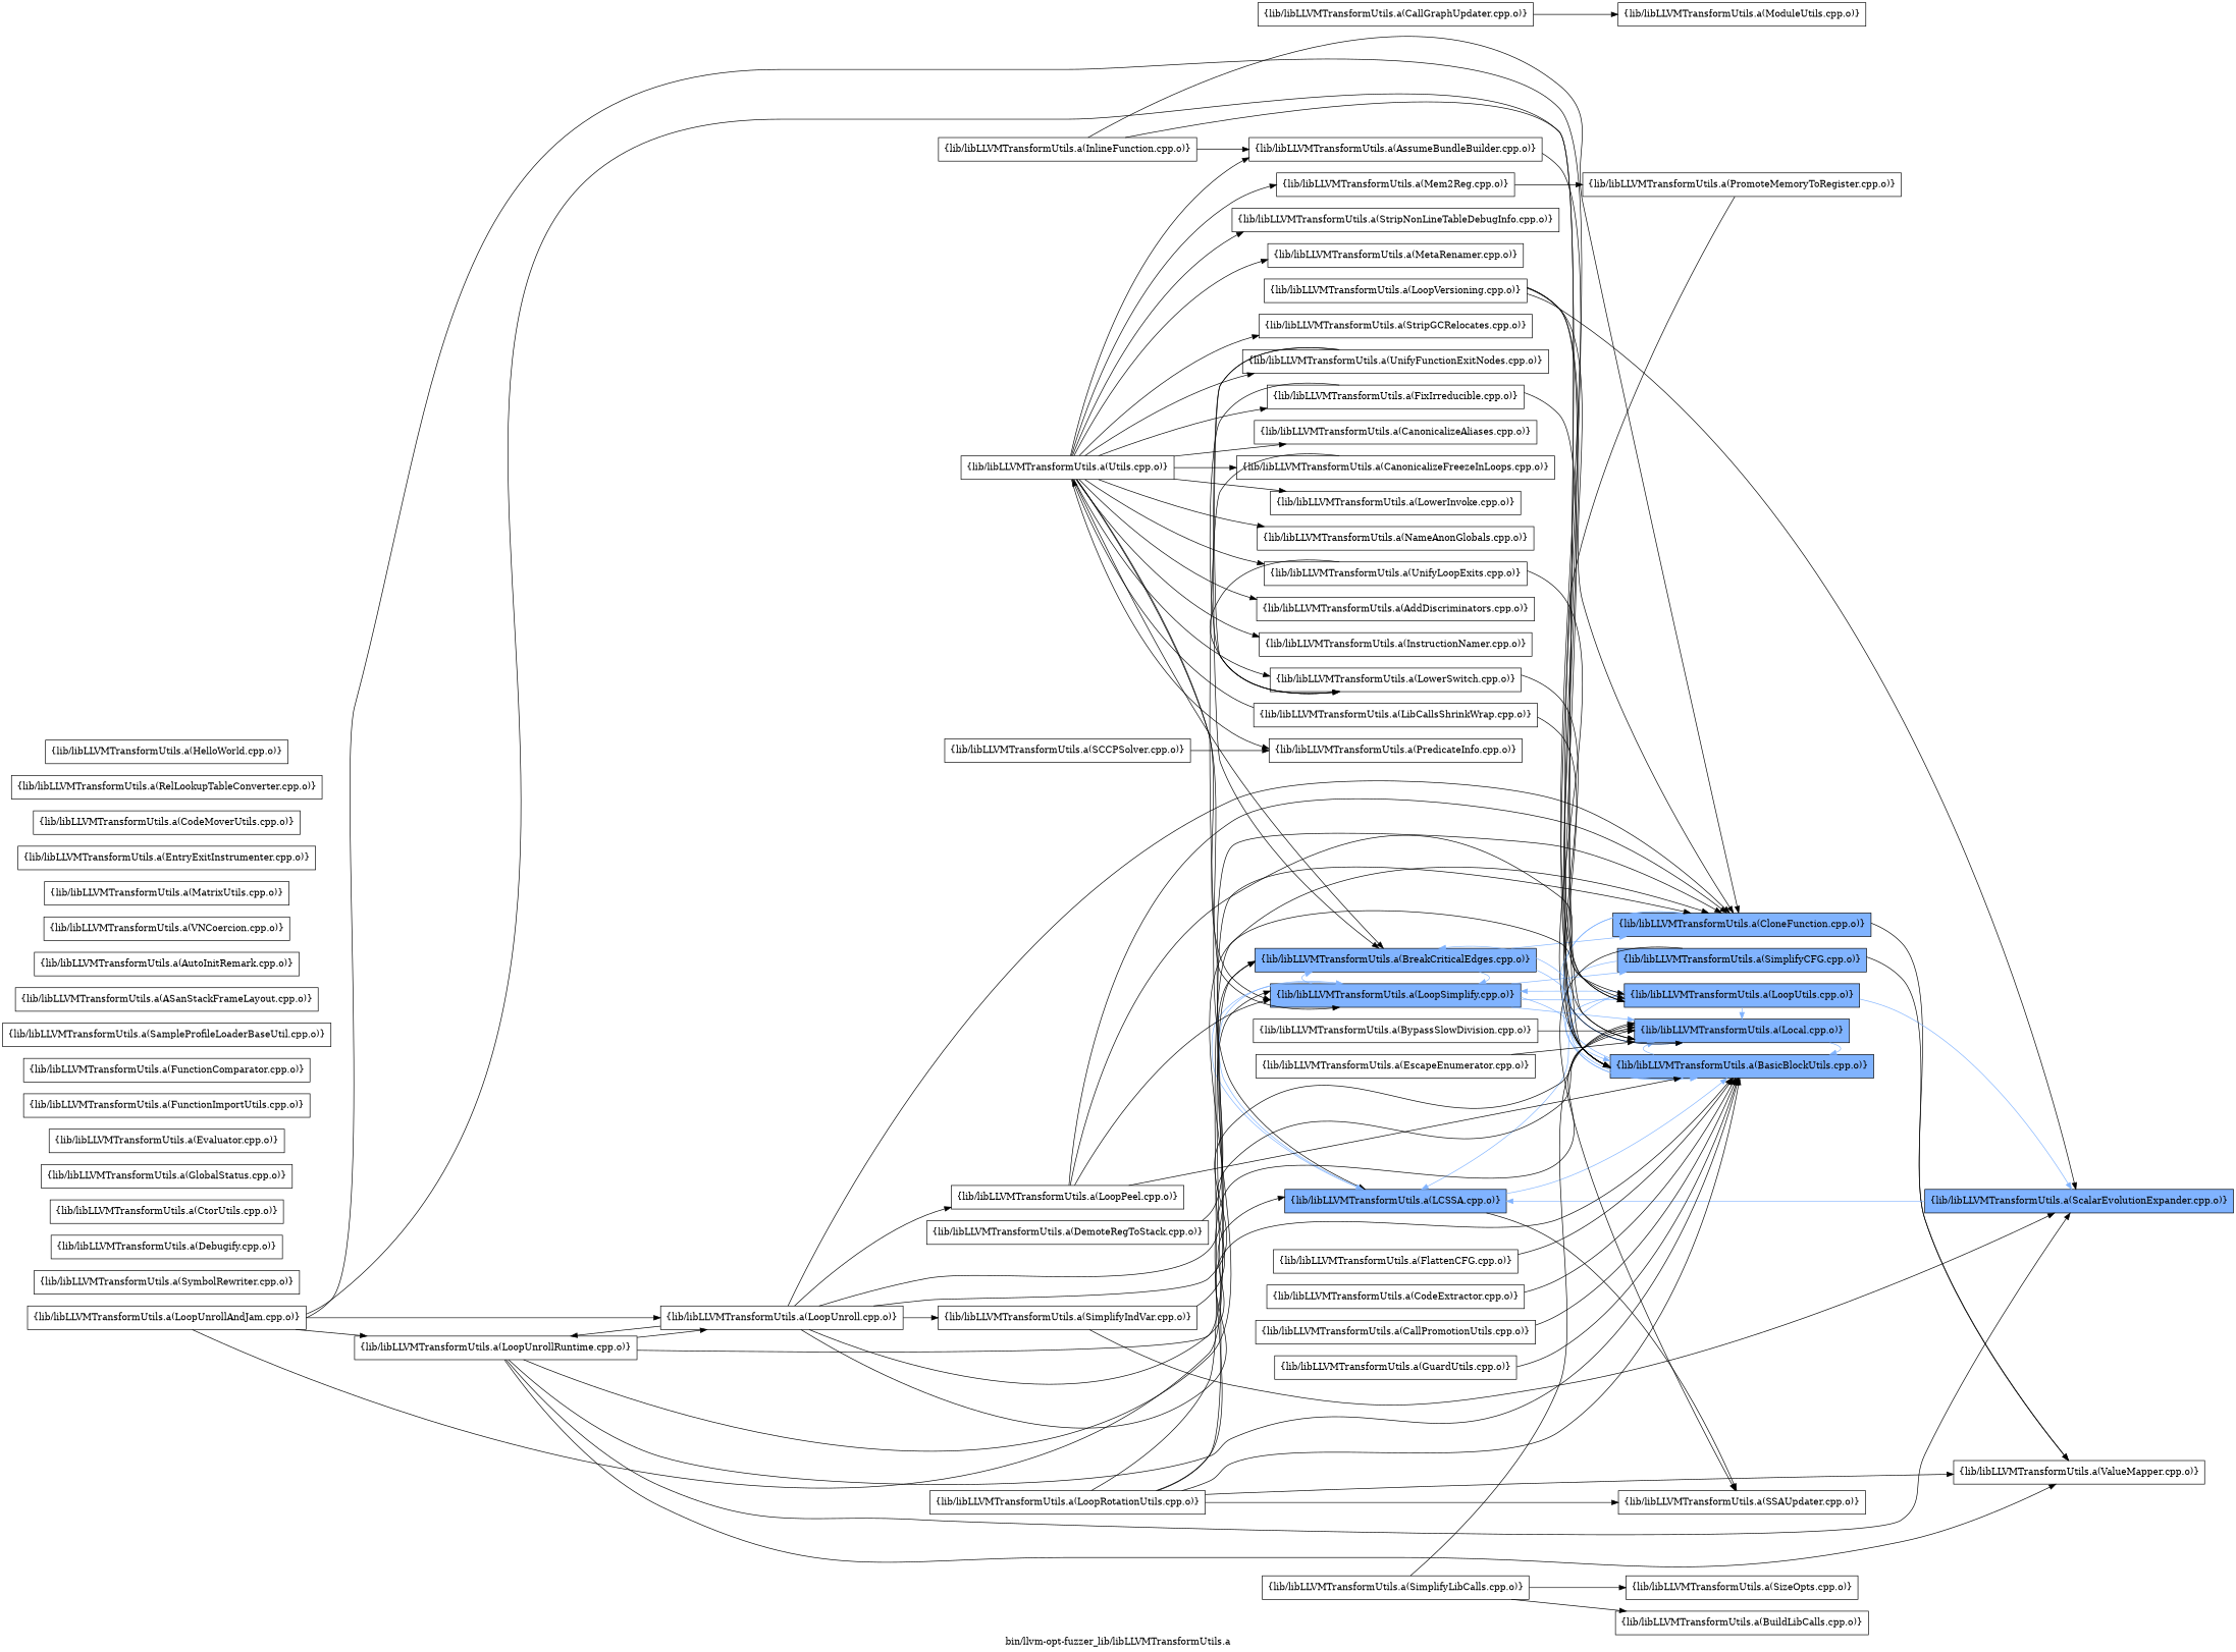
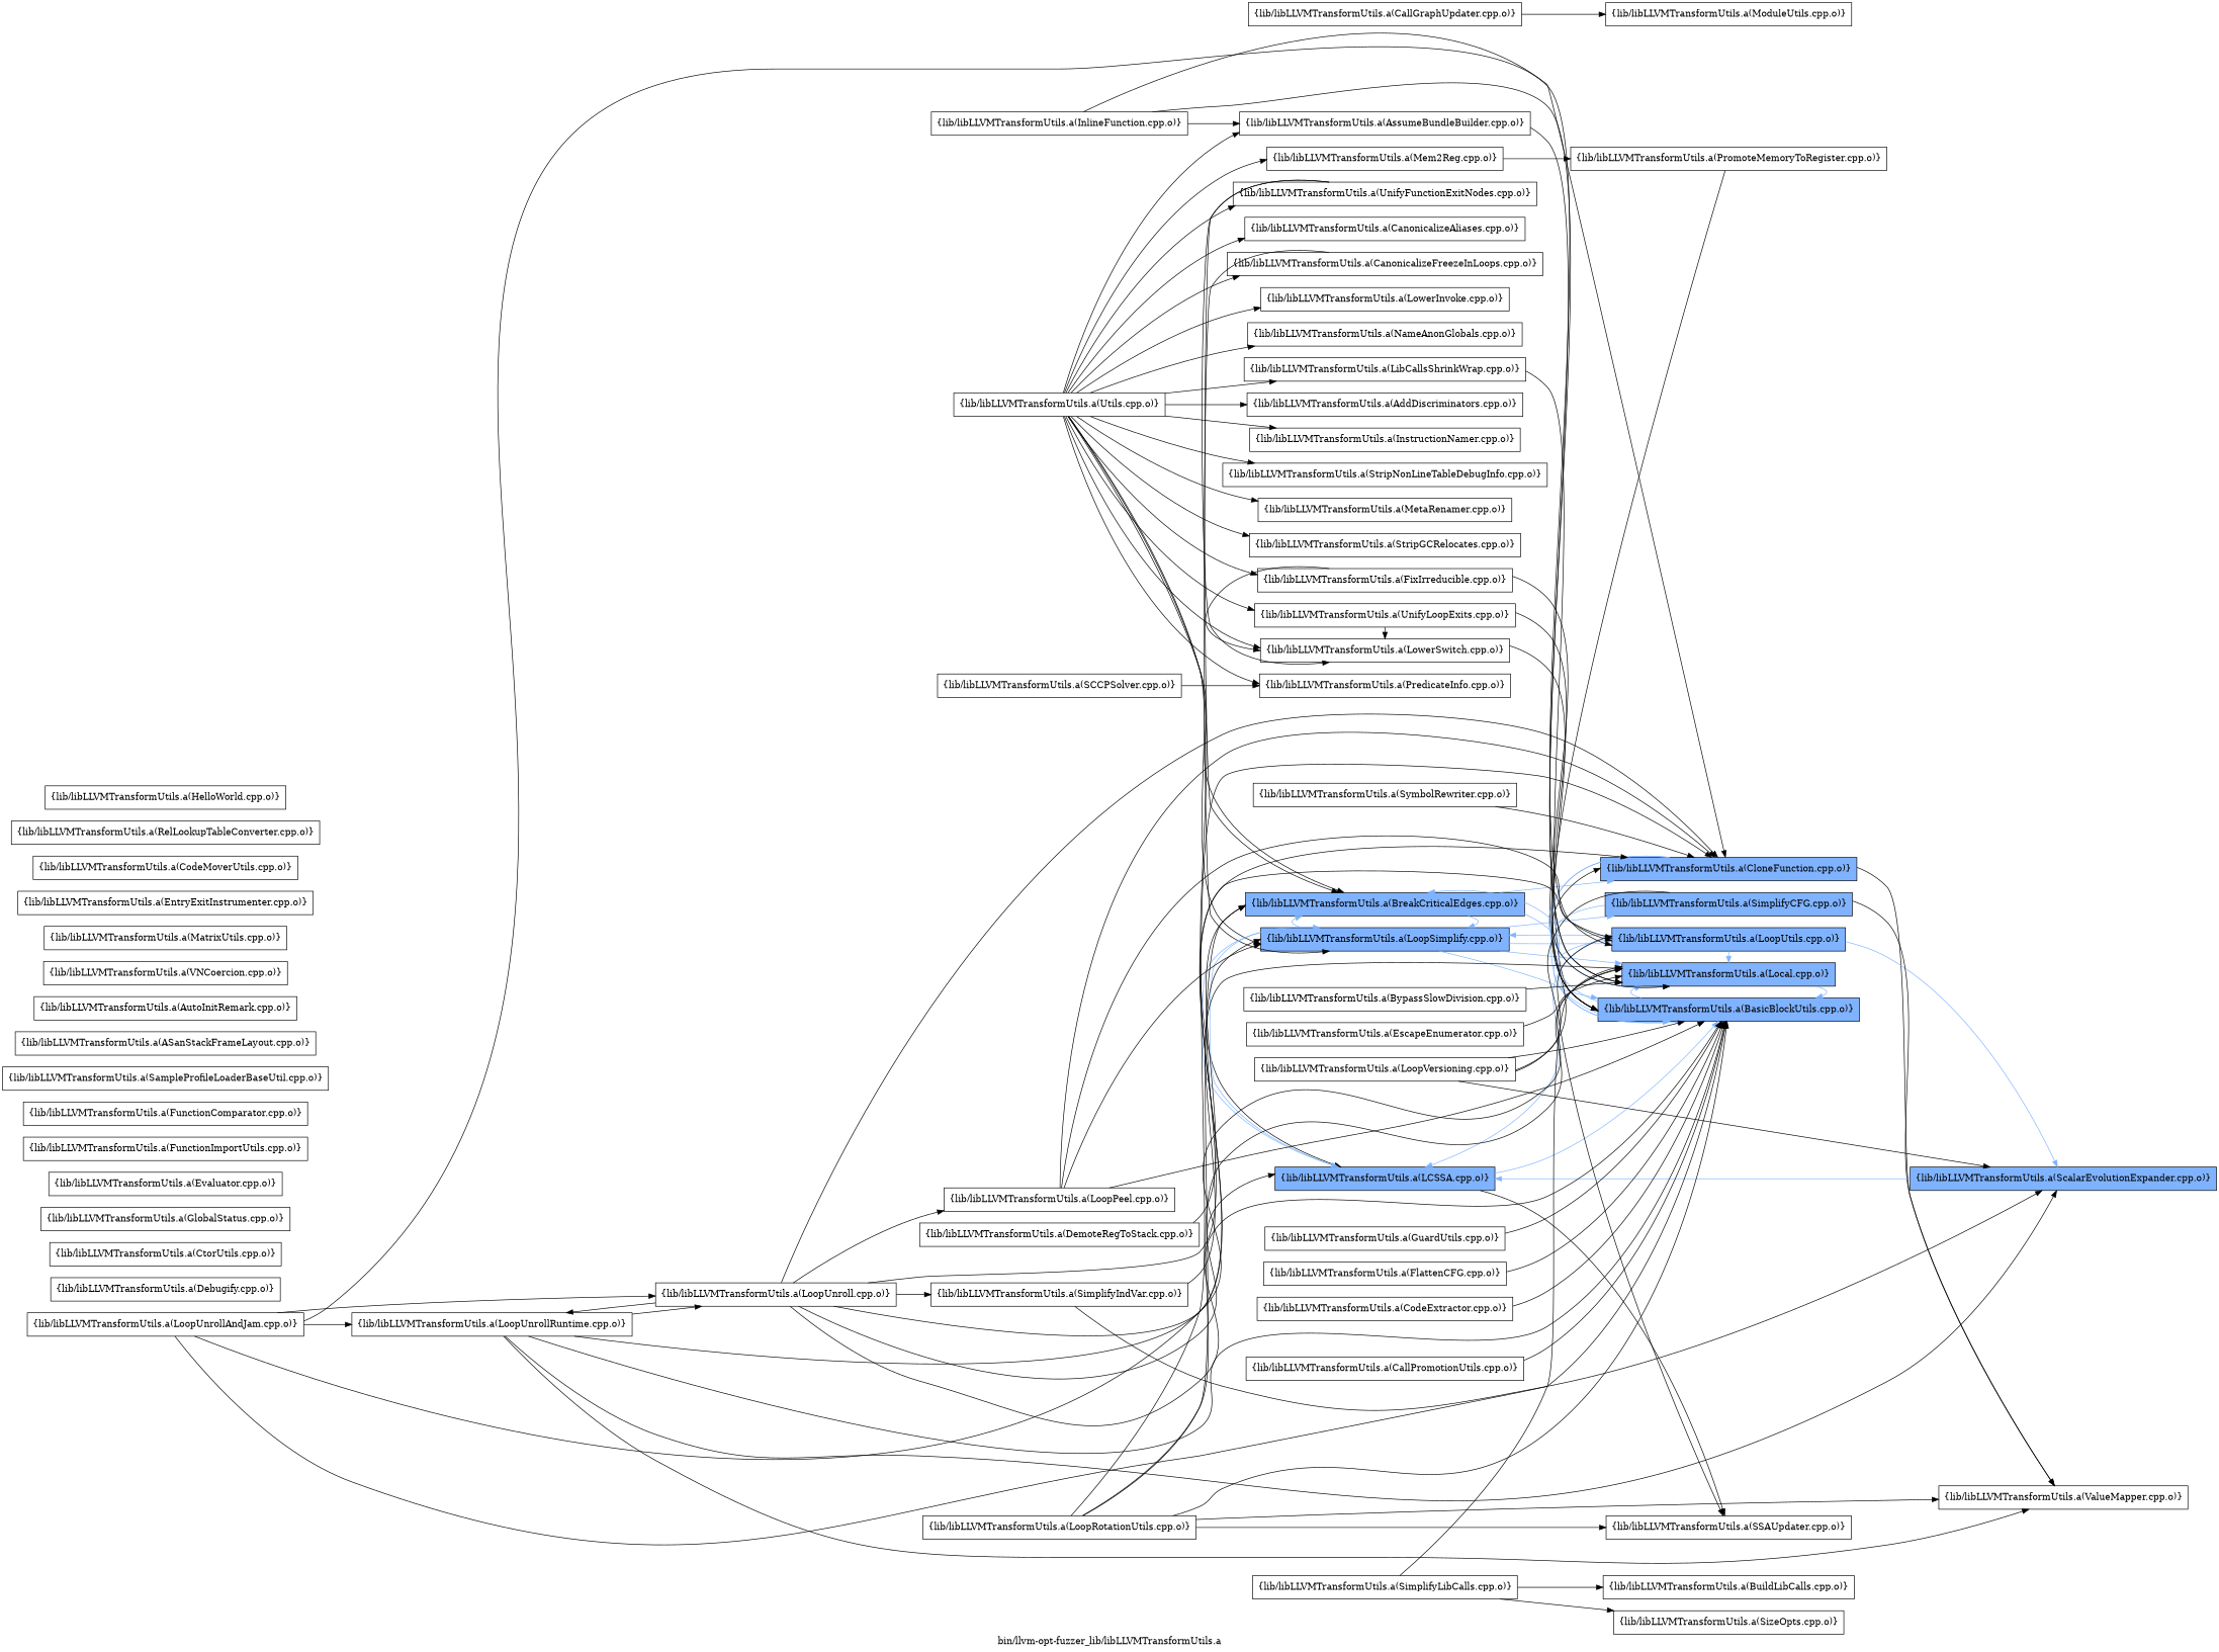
  digraph {
    fontname="DejaVu Serif"
    label="bin/llvm-opt-fuzzer_lib/libLLVMTransformUtils.a"
    rankdir=LR
    node [fontname="DejaVu Serif" group=0 shape=box]
    edge [fontname="DejaVu Serif"]
    n1 [label="{lib/libLLVMTransformUtils.a(Utils.cpp.o)}"]
    n2 [label="{lib/libLLVMTransformUtils.a(AssumeBundleBuilder.cpp.o)}"]
    n3 [fillcolor="0.600000 0.5 1" group=1 label="{lib/libLLVMTransformUtils.a(BreakCriticalEdges.cpp.o)}" style=filled]
    n4 [label="{lib/libLLVMTransformUtils.a(CanonicalizeAliases.cpp.o)}"]
    n5 [label="{lib/libLLVMTransformUtils.a(CanonicalizeFreezeInLoops.cpp.o)}"]
    n6 [fillcolor="0.600000 0.5 1" group=1 label="{lib/libLLVMTransformUtils.a(LCSSA.cpp.o)}" style=filled]
    n7 [label="{lib/libLLVMTransformUtils.a(LibCallsShrinkWrap.cpp.o)}"]
    n8 [fillcolor="0.600000 0.5 1" group=1 label="{lib/libLLVMTransformUtils.a(LoopSimplify.cpp.o)}" style=filled]
    n9 [label="{lib/libLLVMTransformUtils.a(LowerInvoke.cpp.o)}"]
    n10 [label="{lib/libLLVMTransformUtils.a(LowerSwitch.cpp.o)}"]
    n11 [label="{lib/libLLVMTransformUtils.a(Mem2Reg.cpp.o)}"]
    n12 [label="{lib/libLLVMTransformUtils.a(NameAnonGlobals.cpp.o)}"]
    n13 [label="{lib/libLLVMTransformUtils.a(PredicateInfo.cpp.o)}"]
    n14 [label="{lib/libLLVMTransformUtils.a(UnifyFunctionExitNodes.cpp.o)}"]
    n15 [label="{lib/libLLVMTransformUtils.a(AddDiscriminators.cpp.o)}"]
    n16 [label="{lib/libLLVMTransformUtils.a(InstructionNamer.cpp.o)}"]
    n17 [label="{lib/libLLVMTransformUtils.a(StripNonLineTableDebugInfo.cpp.o)}"]
    n18 [label="{lib/libLLVMTransformUtils.a(MetaRenamer.cpp.o)}"]
    n19 [label="{lib/libLLVMTransformUtils.a(StripGCRelocates.cpp.o)}"]
    n20 [label="{lib/libLLVMTransformUtils.a(FixIrreducible.cpp.o)}"]
    n21 [label="{lib/libLLVMTransformUtils.a(UnifyLoopExits.cpp.o)}"]
    n22 [fillcolor="0.600000 0.5 1" group=1 label="{lib/libLLVMTransformUtils.a(Local.cpp.o)}" style=filled]
    n23 [fillcolor="0.600000 0.5 1" group=1 label="{lib/libLLVMTransformUtils.a(BasicBlockUtils.cpp.o)}" style=filled]
    n24 [fillcolor="0.600000 0.5 1" group=1 label="{lib/libLLVMTransformUtils.a(CloneFunction.cpp.o)}" style=filled]
    n25 [label="{lib/libLLVMTransformUtils.a(SSAUpdater.cpp.o)}"]
    n26 [fillcolor="0.600000 0.5 1" group=1 label="{lib/libLLVMTransformUtils.a(LoopUtils.cpp.o)}" style=filled]
    n27 [fillcolor="0.600000 0.5 1" group=1 label="{lib/libLLVMTransformUtils.a(SimplifyCFG.cpp.o)}" style=filled]
    n28 [label="{lib/libLLVMTransformUtils.a(PromoteMemoryToRegister.cpp.o)}"]
    n29 [label="{lib/libLLVMTransformUtils.a(ModuleUtils.cpp.o)}"]
    n30 [label="{lib/libLLVMTransformUtils.a(ValueMapper.cpp.o)}"]
    n31 [fillcolor="0.600000 0.5 1" group=1 label="{lib/libLLVMTransformUtils.a(ScalarEvolutionExpander.cpp.o)}" style=filled]
    n32 [label="{lib/libLLVMTransformUtils.a(SizeOpts.cpp.o)}"]
    n33 [label="{lib/libLLVMTransformUtils.a(SymbolRewriter.cpp.o)}"]
    n34 [label="{lib/libLLVMTransformUtils.a(BypassSlowDivision.cpp.o)}"]
    n35 [label="{lib/libLLVMTransformUtils.a(SimplifyLibCalls.cpp.o)}"]
    n36 [label="{lib/libLLVMTransformUtils.a(BuildLibCalls.cpp.o)}"]
    n37 [label="{lib/libLLVMTransformUtils.a(Debugify.cpp.o)}"]
    n38 [label="{lib/libLLVMTransformUtils.a(InlineFunction.cpp.o)}"]
    n39 [label="{lib/libLLVMTransformUtils.a(DemoteRegToStack.cpp.o)}"]
    n40 [label="{lib/libLLVMTransformUtils.a(EscapeEnumerator.cpp.o)}"]
    n41 [label="{lib/libLLVMTransformUtils.a(CtorUtils.cpp.o)}"]
    n42 [label="{lib/libLLVMTransformUtils.a(GlobalStatus.cpp.o)}"]
    n43 [label="{lib/libLLVMTransformUtils.a(Evaluator.cpp.o)}"]
    n44 [label="{lib/libLLVMTransformUtils.a(CodeExtractor.cpp.o)}"]
    n45 [label="{lib/libLLVMTransformUtils.a(CallGraphUpdater.cpp.o)}"]
    n46 [label="{lib/libLLVMTransformUtils.a(FunctionImportUtils.cpp.o)}"]
    n47 [label="{lib/libLLVMTransformUtils.a(CallPromotionUtils.cpp.o)}"]
    n48 [label="{lib/libLLVMTransformUtils.a(FunctionComparator.cpp.o)}"]
    n49 [label="{lib/libLLVMTransformUtils.a(SampleProfileLoaderBaseUtil.cpp.o)}"]
    n50 [label="{lib/libLLVMTransformUtils.a(ASanStackFrameLayout.cpp.o)}"]
    n51 [label="{lib/libLLVMTransformUtils.a(AutoInitRemark.cpp.o)}"]
    n52 [label="{lib/libLLVMTransformUtils.a(VNCoercion.cpp.o)}"]
    n53 [label="{lib/libLLVMTransformUtils.a(SimplifyIndVar.cpp.o)}"]
    n54 [label="{lib/libLLVMTransformUtils.a(LoopVersioning.cpp.o)}"]
    n55 [label="{lib/libLLVMTransformUtils.a(LoopRotationUtils.cpp.o)}"]
    n56 [label="{lib/libLLVMTransformUtils.a(LoopPeel.cpp.o)}"]
    n57 [label="{lib/libLLVMTransformUtils.a(LoopUnroll.cpp.o)}"]
    n58 [label="{lib/libLLVMTransformUtils.a(LoopUnrollRuntime.cpp.o)}"]
    n59 [label="{lib/libLLVMTransformUtils.a(LoopUnrollAndJam.cpp.o)}"]
    n60 [label="{lib/libLLVMTransformUtils.a(MatrixUtils.cpp.o)}"]
    n61 [label="{lib/libLLVMTransformUtils.a(SCCPSolver.cpp.o)}"]
    n62 [label="{lib/libLLVMTransformUtils.a(EntryExitInstrumenter.cpp.o)}"]
    n63 [label="{lib/libLLVMTransformUtils.a(GuardUtils.cpp.o)}"]
    n64 [label="{lib/libLLVMTransformUtils.a(FlattenCFG.cpp.o)}"]
    n65 [label="{lib/libLLVMTransformUtils.a(CodeMoverUtils.cpp.o)}"]
    n66 [label="{lib/libLLVMTransformUtils.a(RelLookupTableConverter.cpp.o)}"]
    n67 [label="{lib/libLLVMTransformUtils.a(HelloWorld.cpp.o)}"]
    subgraph sub_1 {
      rank=same
      n1
    }
    subgraph sub_2 {
      rank=same
      n2
      n3
      n4
      n5
      n6
      n7
      n8
      n9
      n10
      n11
      n12
      n13
      n14
      n15
      n16
      n17
      n18
      n19
      n20
      n21
    }
    subgraph sub_3 {
      rank=same
      n22
      n23
      n24
      n25
      n26
      n27
      n28
      n29
    }
    subgraph sub_4 {
      rank=same
      n1
    }
    subgraph sub_5 {
      rank=same
      n2
      n3
      n4
      n5
      n6
      n7
      n8
      n9
      n10
      n11
      n12
      n13
      n14
      n15
      n16
      n17
      n18
      n19
      n20
      n21
    }
    subgraph sub_6 {
      rank=same
      n22
      n23
      n24
      n25
      n26
      n27
      n28
      n29
    }
    n1 -> n2
    n1 -> n3
    n1 -> n4
    n1 -> n5
    n1 -> n6
-   n7 -> n1
+   n1 -> n7
    n1 -> n8
    n1 -> n9
    n1 -> n10
    n1 -> n11
    n1 -> n12
    n1 -> n13
    n1 -> n14
    n1 -> n15
    n1 -> n16
    n1 -> n17
    n1 -> n18
    n1 -> n19
    n1 -> n20
    n1 -> n21
    n2 -> n22
    n3 -> n8 [color="0.600000 0.5 1"]
    n3 -> n23 [color="0.600000 0.5 1"]
    n3 -> n24 [color="0.600000 0.5 1"]
    n5 -> n8
    n6 -> n8 [color="0.600000 0.5 1"]
    n6 -> n23 [color="0.600000 0.5 1"]
    n6 -> n25
    n7 -> n23
    n8 -> n3 [color="0.600000 0.5 1"]
    n8 -> n6 [color="0.600000 0.5 1"]
    n8 -> n22 [color="0.600000 0.5 1"]
    n8 -> n23 [color="0.600000 0.5 1"]
    n8 -> n26 [color="0.600000 0.5 1"]
    n8 -> n27 [color="0.600000 0.5 1"]
    n10 -> n23
    n11 -> n28
    n14 -> n3
    n14 -> n10
    n20 -> n10
    n20 -> n23
    n21 -> n10
    n21 -> n23
    n22 -> n23 [color="0.600000 0.5 1"]
    n23 -> n3 [color="0.600000 0.5 1"]
    n23 -> n22 [color="0.600000 0.5 1"]
    n24 -> n22 [color="0.600000 0.5 1"]
    n24 -> n23 [color="0.600000 0.5 1"]
    n24 -> n30
    n26 -> n6 [color="0.600000 0.5 1"]
    n26 -> n8 [color="0.600000 0.5 1"]
    n26 -> n22 [color="0.600000 0.5 1"]
    n26 -> n23 [color="0.600000 0.5 1"]
    n26 -> n31 [color="0.600000 0.5 1"]
    n27 -> n22 [color="0.600000 0.5 1"]
    n27 -> n25
    n27 -> n30
    n28 -> n22
    n31 -> n6 [color="0.600000 0.5 1"]
    n34 -> n22
    n35 -> n22
    n35 -> n32
    n35 -> n36
    n38 -> n2
    n38 -> n22
    n38 -> n24
    n39 -> n3
    n40 -> n22
    n44 -> n23
    n45 -> n29
    n47 -> n23
    n53 -> n22
    n53 -> n31
    n54 -> n23
    n54 -> n24
    n54 -> n26
    n54 -> n31
    n55 -> n3
    n55 -> n22
    n55 -> n23
    n55 -> n24
    n55 -> n25
    n55 -> n30
    n56 -> n8
    n56 -> n23
    n56 -> n24
    n56 -> n26
    n57 -> n6
    n57 -> n8
    n57 -> n22
    n57 -> n23
    n57 -> n24
    n57 -> n53
    n57 -> n56
    n57 -> n58
    n58 -> n23
-   n58 -> n24
+   n33 -> n24
    n58 -> n26
    n58 -> n30
    n58 -> n31
    n58 -> n57
    n59 -> n23
    n59 -> n24
    n59 -> n26
    n59 -> n57
    n59 -> n58
    n61 -> n13
    n63 -> n23
    n64 -> n23
  }
